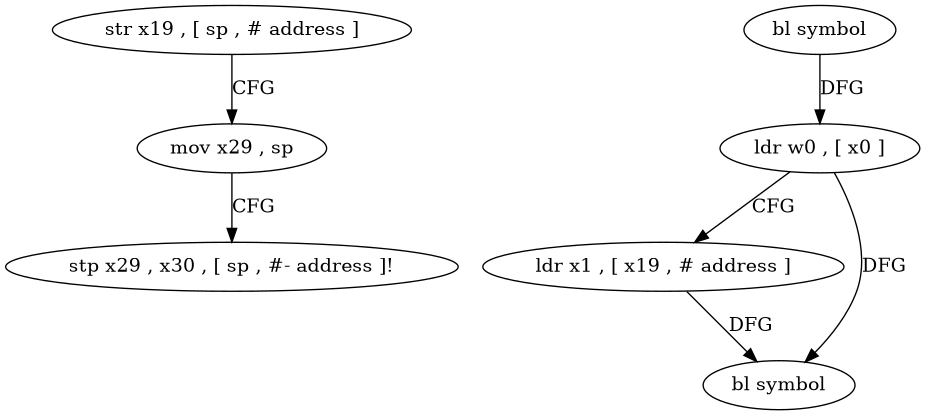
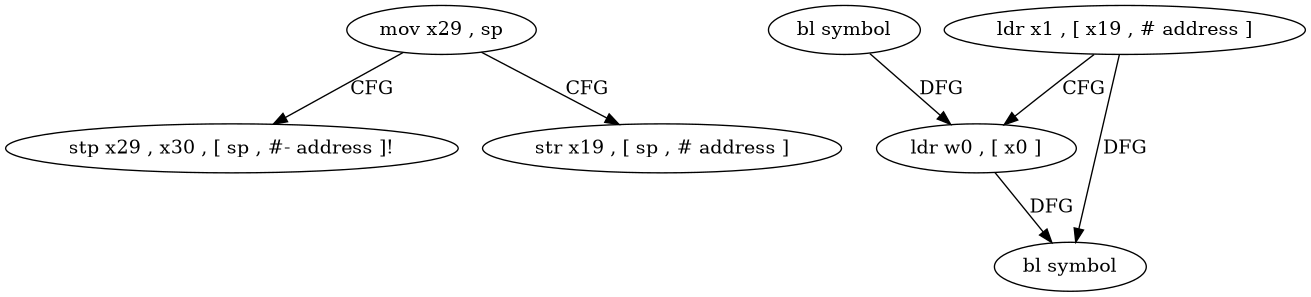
  digraph {
    n1 [label="stp x29 , x30 , [ sp , #- address ]!"]
    n2 [label="mov x29 , sp"]
    n3 [label="str x19 , [ sp , # address ]"]
    n4 [label="bl symbol"]
    n5 [label="ldr w0 , [ x0 ]"]
    n6 [label="ldr x1 , [ x19 , # address ]"]
    n7 [label="bl symbol"]
    n2 -> n1 [label=CFG]
-   n3 -> n2 [label=CFG]
+   n2 -> n3 [label=CFG]
    n4 -> n5 [label=DFG]
-   n5 -> n6 [label=CFG]
+   n6 -> n5 [label=CFG]
    n5 -> n7 [label=DFG]
    n6 -> n7 [label=DFG]
  }
